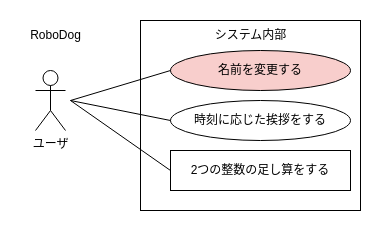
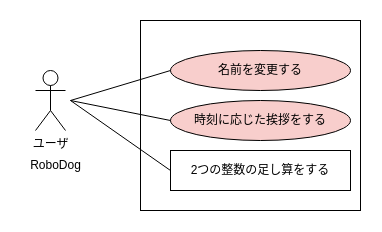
  <mxCell id="0" />
  <mxCell id="1" parent="0" />
- <mxCell id="2" value="RoboDog" style="text;html=1;align=center;verticalAlign=middle;resizable=0;points=[];autosize=1;strokeColor=none;fillColor=none;" parent="1" vertex="1"><mxGeometry x="20" y="20" width="70" height="30" as="geometry" /></mxCell>
+ <mxCell id="2" value="RoboDog" style="text;html=1;align=center;verticalAlign=middle;resizable=0;points=[];autosize=1;strokeColor=none;fillColor=none;" parent="1" vertex="1"><mxGeometry x="20" y="150" width="70" height="30" as="geometry" /></mxCell>
  <mxCell id="3" value="ユーザ" style="shape=umlActor;verticalLabelPosition=bottom;verticalAlign=top;html=1;outlineConnect=0;" parent="1" vertex="1"><mxGeometry x="35" y="70" width="30" height="60" as="geometry" /></mxCell>
  <mxCell id="4" value="" style="html=1;whiteSpace=wrap;align=center;" parent="1" vertex="1"><mxGeometry x="140" y="20" width="220" height="190" as="geometry" /></mxCell>
- <mxCell id="5" value="システム内部" style="text;html=1;align=center;verticalAlign=middle;resizable=0;points=[];autosize=1;strokeColor=none;fillColor=none;" parent="1" vertex="1"><mxGeometry x="200" y="20" width="100" height="30" as="geometry" /></mxCell>
  <mxCell id="6" value="名前を変更する" style="ellipse;whiteSpace=wrap;html=1;fillColor=#f8cecc;" parent="1" vertex="1"><mxGeometry x="170" y="50" width="180" height="40" as="geometry" /></mxCell>
- <mxCell id="7" value="時刻に応じた挨拶をする" style="ellipse;whiteSpace=wrap;html=1;" parent="1" vertex="1"><mxGeometry x="170" y="100" width="180" height="40" as="geometry" /></mxCell>
+ <mxCell id="7" value="時刻に応じた挨拶をする" style="ellipse;whiteSpace=wrap;html=1;fillColor=#f8cecc;" parent="1" vertex="1"><mxGeometry x="170" y="100" width="180" height="40" as="geometry" /></mxCell>
  <mxCell id="8" value="" style="endArrow=none;html=1;rounded=0;entryX=0;entryY=0.5;entryDx=0;entryDy=0;" parent="1" target="7" edge="1"><mxGeometry width="50" height="50" relative="1" as="geometry"><mxPoint x="70" y="100" as="sourcePoint" /><mxPoint x="380" y="150" as="targetPoint" /></mxGeometry></mxCell>
  <mxCell id="9" value="" style="endArrow=none;html=1;rounded=0;entryX=0;entryY=0.5;entryDx=0;entryDy=0;" parent="1" target="6" edge="1"><mxGeometry width="50" height="50" relative="1" as="geometry"><mxPoint x="70" y="100" as="sourcePoint" /><mxPoint x="200" y="90" as="targetPoint" /></mxGeometry></mxCell>
  <mxCell id="10" value="2つの整数の足し算をする" style="whiteSpace=wrap;html=1;rounded=0;" vertex="1" parent="1"><mxGeometry x="170" y="150" width="180" height="40" as="geometry" /></mxCell>
  <mxCell id="11" value="" style="endArrow=none;html=1;rounded=0;entryX=0;entryY=0.5;entryDx=0;entryDy=0;" edge="1" parent="1" target="10"><mxGeometry width="50" height="50" relative="1" as="geometry"><mxPoint x="70" y="100" as="sourcePoint" /><mxPoint x="180" y="130" as="targetPoint" /></mxGeometry></mxCell>
